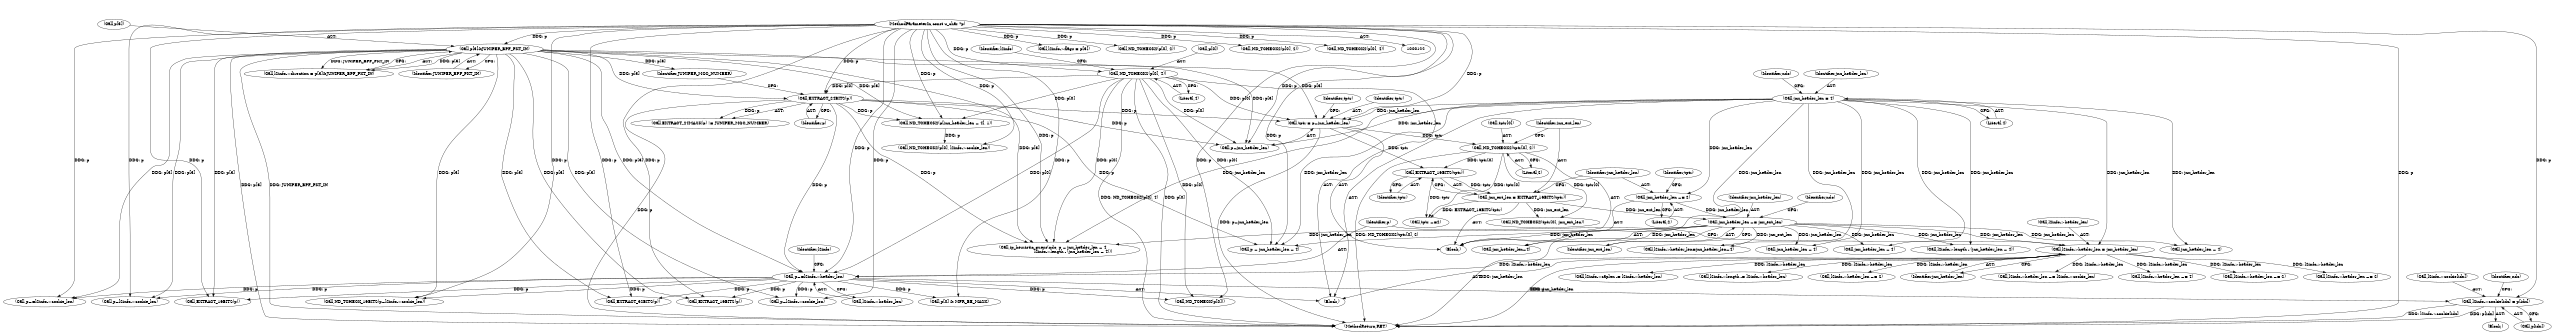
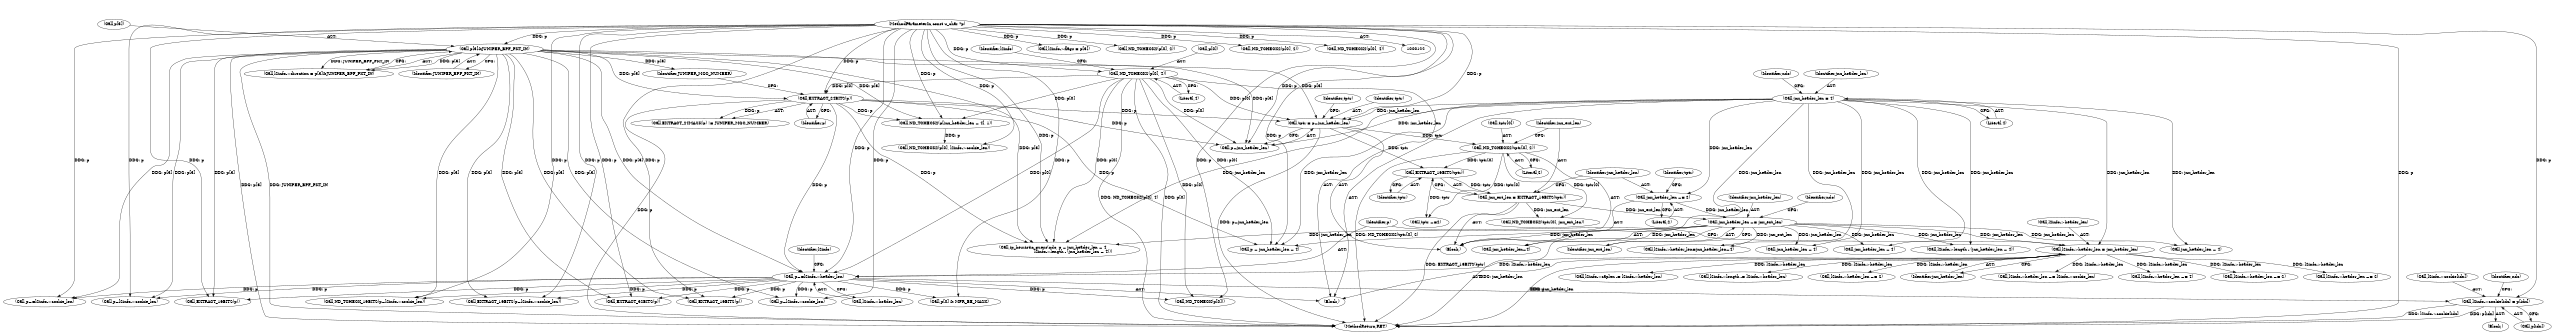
  digraph {
    n1 [label="(Call,l2info->cookie[idx] = p[idx])"]
    n2 [label="(Call,p[idx])"]
    n3 [label="(Block,)"]
    n4 [label="(MethodReturn,RET)"]
    n5 [label="(Call,p+=l2info->header_len)"]
    n6 [label="(Call,EXTRACT_16BITS(p))"]
    n7 [label="(Call,p+l2info->cookie_len)"]
    n8 [label="(Call,ND_TCHECK(p[0]))"]
    n9 [label="(Call,l2info->header_len)"]
    n10 [label="(Block,)"]
    n11 [label="(Call,p+=l2info->cookie_len)"]
    n12 [label="(Call,p+l2info->cookie_len)"]
    n13 [label="(Call,EXTRACT_16BITS(p))"]
    n14 [label="(Call,ND_TCHECK_16BITS(p+l2info->cookie_len))"]
+   n15 [label="(Call,EXTRACT_16BITS(p+l2info->cookie_len))"]
    n16 [label="(Call,EXTRACT_32BITS(p))"]
    n17 [label="(Call,p[0] & MFR_BE_MASK)"]
    n18 [label="(Call,ND_TCHECK2(p[0], l2info->cookie_len))"]
    n19 [label="(Call,l2info->header_len = jnx_header_len)"]
    n20 [label="(Identifier,jnx_header_len)"]
    n21 [label="(Call,l2info->header_len += l2info->cookie_len)"]
    n22 [label="(Call,l2info->header_len += 4)"]
    n23 [label="(Call,l2info->header_len += 2)"]
    n24 [label="(Call,l2info->header_len += 2)"]
    n25 [label="(Call,l2info->caplen -= l2info->header_len)"]
    n26 [label="(Call,l2info->length -= l2info->header_len)"]
    n27 [label="(Call,l2info->header_len += 2)"]
    n28 [label="(Call,jnx_header_len = 4)"]
    n29 [label="(Call,tptr = p+jnx_header_len)"]
    n30 [label="(Call,jnx_header_len += 2)"]
    n31 [label="(Literal,4)"]
    n32 [label="(Call,jnx_header_len+4)"]
    n33 [label="(Call,l2info->header_len=jnx_header_len+4)"]
    n34 [label="(Call,ip_heuristic_guess(ndo, p + jnx_header_len + 4,\n                               l2info->length - (jnx_header_len + 4)))"]
    n35 [label="(Call,p + jnx_header_len + 4)"]
    n36 [label="(Call,l2info->length - (jnx_header_len + 4))"]
    n37 [label="(Call,jnx_header_len + 4)"]
    n38 [label="(Call,jnx_header_len + 4)"]
    n39 [label="(Call,p+jnx_header_len)"]
    n40 [label="(Call,jnx_header_len + 4)"]
    n41 [label="(Block,)"]
    n42 [label="(Call,EXTRACT_16BITS(tptr))"]
    n43 [label="(Call,ND_TCHECK2(tptr[0], 2))"]
    n44 [label="(Call,jnx_header_len += jnx_ext_len)"]
    n45 [label="(Literal,2)"]
    n46 [label="(Identifier,jnx_ext_len)"]
    n47 [label="(Call,jnx_ext_len = EXTRACT_16BITS(tptr))"]
    n48 [label="(Call,ND_TCHECK2(tptr[0], jnx_ext_len))"]
    n49 [label="(Call,tptr +=2)"]
    n50 [label="(Identifier,tptr)"]
    n51 [label="(Literal,2)"]
    n52 [label="(Call,p[3]&JUNIPER_BPF_PKT_IN)"]
    n53 [label="(Call,EXTRACT_24BITS(p))"]
    n54 [label="(Call,ND_TCHECK2(p[jnx_header_len + 4], 1))"]
    n55 [label="(Call,l2info->direction = p[3]&JUNIPER_BPF_PKT_IN)"]
    n56 [label="(Identifier,JUNIPER_BPF_PKT_IN)"]
    n57 [label="(Identifier,JUNIPER_MGC_NUMBER)"]
    n58 [label="(Call,EXTRACT_24MASK(p) != JUNIPER_MGC_NUMBER)"]
    n59 [label="(Identifier,p)"]
    n60 [label="(MethodParameterIn,const u_char *p)"]
    n61 [label="(Call,ND_TCHECK2(p[0], 4))"]
    n62 [label="(Call,l2info->flags = p[3])"]
    n63 [label="(Call,ND_TCHECK2(p[0], 2))"]
    n64 [label="(Call,ND_TCHECK2(p[0], 2))"]
    n65 [label="(Call,ND_TCHECK2(p[0], 4))"]
    1000122
    n67 [label="(Literal,4)"]
    n68 [label="(Identifier,tptr)"]
    n69 [label="(Identifier,ndo)"]
    n70 [label="(Identifier,l2info)"]
    n71 [label="(Call,l2info->header_len)"]
    n72 [label="(Call,p[0])"]
    n73 [label="(Identifier,ndo)"]
    n74 [label="(Identifier,jnx_header_len)"]
    n75 [label="(Identifier,tptr)"]
    n76 [label="(Identifier,jnx_ext_len)"]
    n77 [label="(Call,l2info->cookie[idx])"]
    n78 [label="(Identifier,ndo)"]
    n79 [label="(Identifier,jnx_header_len)"]
    n80 [label="(Identifier,l2info)"]
    n81 [label="(Identifier,tptr)"]
    n82 [label="(Call,p[3])"]
    n83 [label="(Identifier,jnx_header_len)"]
    n84 [label="(Identifier,p)"]
    n85 [label="(Call,tptr[0])"]
    n1 -> n2 [label="CFG: "]
    n1 -> n3 [label="AST: "]
    n1 -> n4 [label="DDG: l2info->cookie[idx]"]
    n1 -> n4 [label="DDG: p[idx]"]
    n2 -> n1 [label="AST: "]
    n5 -> n1 [label="DDG: p"]
    n5 -> n6 [label="DDG: p"]
    n5 -> n7 [label="DDG: p"]
    n5 -> n8 [label="DDG: p"]
    n5 -> n9 [label="CFG: "]
    n5 -> n10 [label="AST: "]
    n5 -> n11 [label="DDG: p"]
    n5 -> n12 [label="DDG: p"]
    n5 -> n13 [label="DDG: p"]
    n5 -> n14 [label="DDG: p"]
+   n5 -> n15 [label="DDG: p"]
    n5 -> n16 [label="DDG: p"]
    n5 -> n17 [label="DDG: p"]
    n9 -> n5 [label="AST: "]
    n19 -> n4 [label="DDG: jnx_header_len"]
    n19 -> n5 [label="DDG: l2info->header_len"]
    n19 -> n10 [label="AST: "]
    n19 -> n20 [label="CFG: "]
    n19 -> n21 [label="DDG: l2info->header_len"]
    n19 -> n22 [label="DDG: l2info->header_len"]
    n19 -> n23 [label="DDG: l2info->header_len"]
    n19 -> n24 [label="DDG: l2info->header_len"]
    n19 -> n25 [label="DDG: l2info->header_len"]
    n19 -> n26 [label="DDG: l2info->header_len"]
    n19 -> n27 [label="DDG: l2info->header_len"]
    n20 -> n19 [label="AST: "]
    n28 -> n10 [label="AST: "]
    n28 -> n19 [label="DDG: jnx_header_len"]
    n28 -> n29 [label="DDG: jnx_header_len"]
    n28 -> n30 [label="DDG: jnx_header_len"]
    n28 -> n31 [label="CFG: "]
    n28 -> n32 [label="DDG: jnx_header_len"]
    n28 -> n33 [label="DDG: jnx_header_len"]
    n28 -> n34 [label="DDG: jnx_header_len"]
    n28 -> n35 [label="DDG: jnx_header_len"]
    n28 -> n36 [label="DDG: jnx_header_len"]
    n28 -> n37 [label="DDG: jnx_header_len"]
    n28 -> n38 [label="DDG: jnx_header_len"]
    n28 -> n39 [label="DDG: jnx_header_len"]
    n28 -> n40 [label="DDG: jnx_header_len"]
    n29 -> n4 [label="DDG: p+jnx_header_len"]
+   n29 -> n39 [label="CFG: "]
    n29 -> n41 [label="AST: "]
    n29 -> n42 [label="DDG: tptr"]
    n29 -> n43 [label="DDG: tptr"]
    n30 -> n41 [label="AST: "]
    n30 -> n44 [label="DDG: jnx_header_len"]
    n30 -> n45 [label="CFG: "]
    n31 -> n28 [label="AST: "]
    n39 -> n29 [label="AST: "]
    n42 -> n47 [label="AST: "]
    n42 -> n47 [label="DDG: tptr"]
    n42 -> n49 [label="DDG: tptr"]
    n42 -> n50 [label="CFG: "]
    n43 -> n4 [label="DDG: ND_TCHECK2(tptr[0], 2)"]
    n43 -> n41 [label="AST: "]
    n43 -> n42 [label="DDG: tptr[0]"]
    n43 -> n48 [label="DDG: tptr[0]"]
    n43 -> n49 [label="DDG: tptr[0]"]
    n43 -> n51 [label="CFG: "]
    n44 -> n4 [label="DDG: jnx_header_len"]
    n44 -> n19 [label="DDG: jnx_header_len"]
    n44 -> n32 [label="DDG: jnx_header_len"]
    n44 -> n33 [label="DDG: jnx_ext_len"]
    n44 -> n34 [label="DDG: jnx_header_len"]
    n44 -> n35 [label="DDG: jnx_header_len"]
    n44 -> n36 [label="DDG: jnx_header_len"]
    n44 -> n37 [label="DDG: jnx_header_len"]
    n44 -> n38 [label="DDG: jnx_header_len"]
    n44 -> n40 [label="DDG: jnx_header_len"]
    n44 -> n41 [label="AST: "]
    n44 -> n46 [label="CFG: "]
    n45 -> n30 [label="AST: "]
    n46 -> n44 [label="AST: "]
-   n47 -> n49 [label="DDG: EXTRACT_16BITS(tptr)"]
+   n47 -> n4 [label="DDG: EXTRACT_16BITS(tptr)"]
    n47 -> n41 [label="AST: "]
    n47 -> n42 [label="CFG: "]
    n47 -> n44 [label="DDG: jnx_ext_len"]
    n47 -> n48 [label="DDG: jnx_ext_len"]
    n50 -> n42 [label="AST: "]
    n51 -> n43 [label="AST: "]
    n52 -> n4 [label="DDG: p[3]"]
    n52 -> n4 [label="DDG: JUNIPER_BPF_PKT_IN"]
    n52 -> n5 [label="DDG: p[3]"]
    n52 -> n6 [label="DDG: p[3]"]
    n52 -> n7 [label="DDG: p[3]"]
    n52 -> n11 [label="DDG: p[3]"]
    n52 -> n12 [label="DDG: p[3]"]
    n52 -> n13 [label="DDG: p[3]"]
    n52 -> n14 [label="DDG: p[3]"]
+   n52 -> n15 [label="DDG: p[3]"]
    n52 -> n16 [label="DDG: p[3]"]
    n52 -> n29 [label="DDG: p[3]"]
    n52 -> n34 [label="DDG: p[3]"]
    n52 -> n39 [label="DDG: p[3]"]
    n52 -> n53 [label="DDG: p[3]"]
    n52 -> n54 [label="DDG: p[3]"]
    n52 -> n55 [label="AST: "]
    n52 -> n55 [label="DDG: p[3]"]
    n52 -> n55 [label="DDG: JUNIPER_BPF_PKT_IN"]
    n52 -> n56 [label="CFG: "]
    n52 -> n57 [label="DDG: p[3]"]
    n53 -> n4 [label="DDG: p"]
    n53 -> n5 [label="DDG: p"]
    n53 -> n29 [label="DDG: p"]
    n53 -> n34 [label="DDG: p"]
    n53 -> n35 [label="DDG: p"]
    n53 -> n39 [label="DDG: p"]
    n53 -> n54 [label="DDG: p"]
    n53 -> n58 [label="AST: "]
    n53 -> n58 [label="DDG: p"]
    n53 -> n59 [label="CFG: "]
    n54 -> n18 [label="DDG: p"]
    n55 -> n52 [label="CFG: "]
    n56 -> n52 [label="AST: "]
    n57 -> n53 [label="CFG: "]
    n59 -> n53 [label="AST: "]
    n60 -> n1 [label="DDG: p"]
    n60 -> n4 [label="DDG: p"]
    n60 -> n5 [label="DDG: p"]
    n60 -> n6 [label="DDG: p"]
    n60 -> n7 [label="DDG: p"]
    n60 -> n8 [label="DDG: p"]
    n60 -> n11 [label="DDG: p"]
    n60 -> n12 [label="DDG: p"]
    n60 -> n13 [label="DDG: p"]
    n60 -> n14 [label="DDG: p"]
+   n60 -> n15 [label="DDG: p"]
    n60 -> n16 [label="DDG: p"]
    n60 -> n17 [label="DDG: p"]
    n60 -> n18 [label="DDG: p"]
    n60 -> n29 [label="DDG: p"]
    n60 -> n34 [label="DDG: p"]
    n60 -> n35 [label="DDG: p"]
    n60 -> n39 [label="DDG: p"]
    n60 -> n52 [label="DDG: p"]
    n60 -> n53 [label="DDG: p"]
    n60 -> n54 [label="DDG: p"]
    n60 -> n61 [label="DDG: p"]
    n60 -> n62 [label="DDG: p"]
    n60 -> n63 [label="DDG: p"]
    n60 -> n64 [label="DDG: p"]
    n60 -> n65 [label="DDG: p"]
    n60 -> 1000122 [label="AST: "]
    n61 -> n4 [label="DDG: ND_TCHECK2(p[0], 4)"]
    n61 -> n4 [label="DDG: p[0]"]
    n61 -> n5 [label="DDG: p[0]"]
    n61 -> n8 [label="DDG: p[0]"]
    n61 -> n10 [label="AST: "]
    n61 -> n29 [label="DDG: p[0]"]
    n61 -> n34 [label="DDG: p[0]"]
    n61 -> n35 [label="DDG: p[0]"]
    n61 -> n39 [label="DDG: p[0]"]
    n61 -> n53 [label="DDG: p[0]"]
    n61 -> n54 [label="DDG: p[0]"]
    n61 -> n67 [label="CFG: "]
    n67 -> n61 [label="AST: "]
    n68 -> n29 [label="CFG: "]
    n69 -> n44 [label="CFG: "]
    n70 -> n61 [label="CFG: "]
    n71 -> n19 [label="AST: "]
    n72 -> n61 [label="AST: "]
    n73 -> n28 [label="CFG: "]
    n74 -> n30 [label="AST: "]
    n74 -> n47 [label="CFG: "]
    n75 -> n29 [label="AST: "]
    n76 -> n43 [label="CFG: "]
    n76 -> n47 [label="AST: "]
    n77 -> n1 [label="AST: "]
    n78 -> n1 [label="CFG: "]
    n79 -> n44 [label="AST: "]
    n80 -> n5 [label="CFG: "]
    n81 -> n30 [label="CFG: "]
    n82 -> n52 [label="AST: "]
    n83 -> n28 [label="AST: "]
    n84 -> n5 [label="AST: "]
    n84 -> n19 [label="CFG: "]
    n85 -> n43 [label="AST: "]
  }
